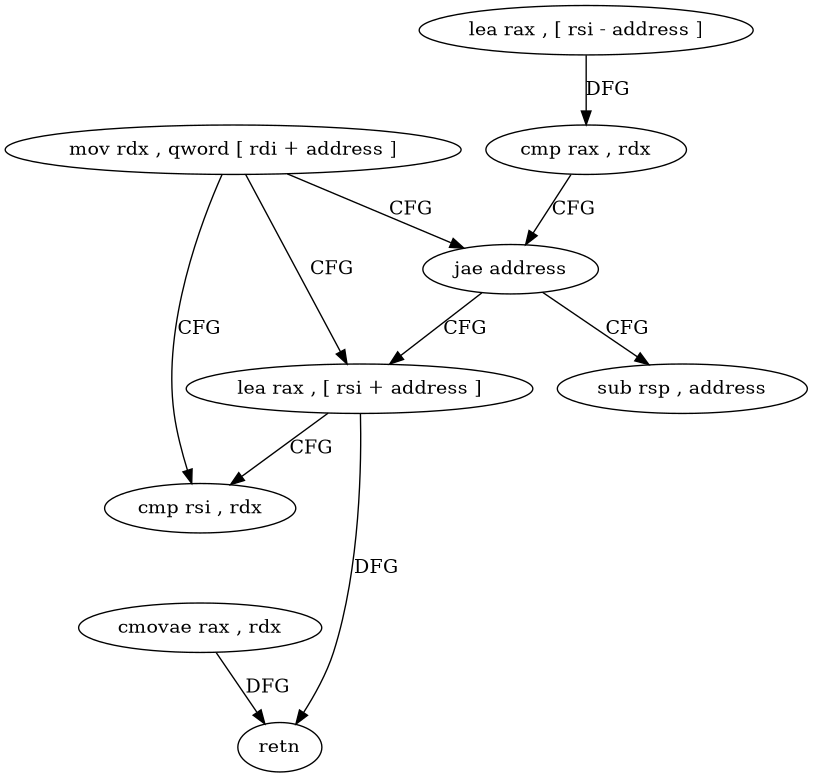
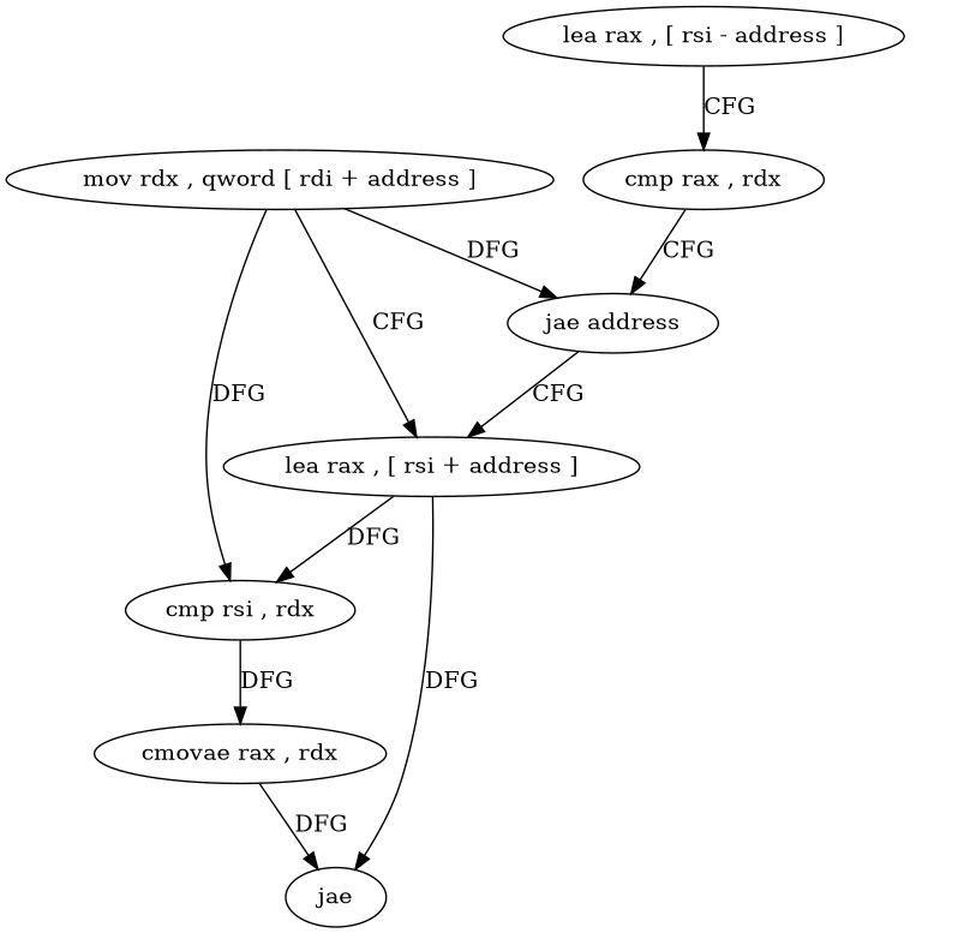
  digraph {
    n1 [label="mov rdx , qword [ rdi + address ]"]
    n2 [label="jae address"]
    n3 [label="cmp rsi , rdx"]
    n4 [label="lea rax , [ rsi + address ]"]
    n5 [label="lea rax , [ rsi - address ]"]
    n6 [label="cmp rax , rdx"]
-   n7 [label="sub rsp , address"]
    n8 [label="cmovae rax , rdx"]
-   n9 [label=retn]
-   n1 -> n2 [label=CFG]
-   n1 -> n3 [label=CFG]
+   n9 [label=jae]
+   n1 -> n2 [label=DFG]
+   n1 -> n3 [label=DFG]
    n1 -> n4 [label=CFG]
    n2 -> n4 [label=CFG]
-   n2 -> n7 [label=CFG]
-   n4 -> n3 [label=CFG]
+   n3 -> n8 [label=DFG]
+   n4 -> n3 [label=DFG]
    n4 -> n9 [label=DFG]
-   n5 -> n6 [label=DFG]
+   n5 -> n6 [label=CFG]
    n6 -> n2 [label=CFG]
    n8 -> n9 [label=DFG]
  }
